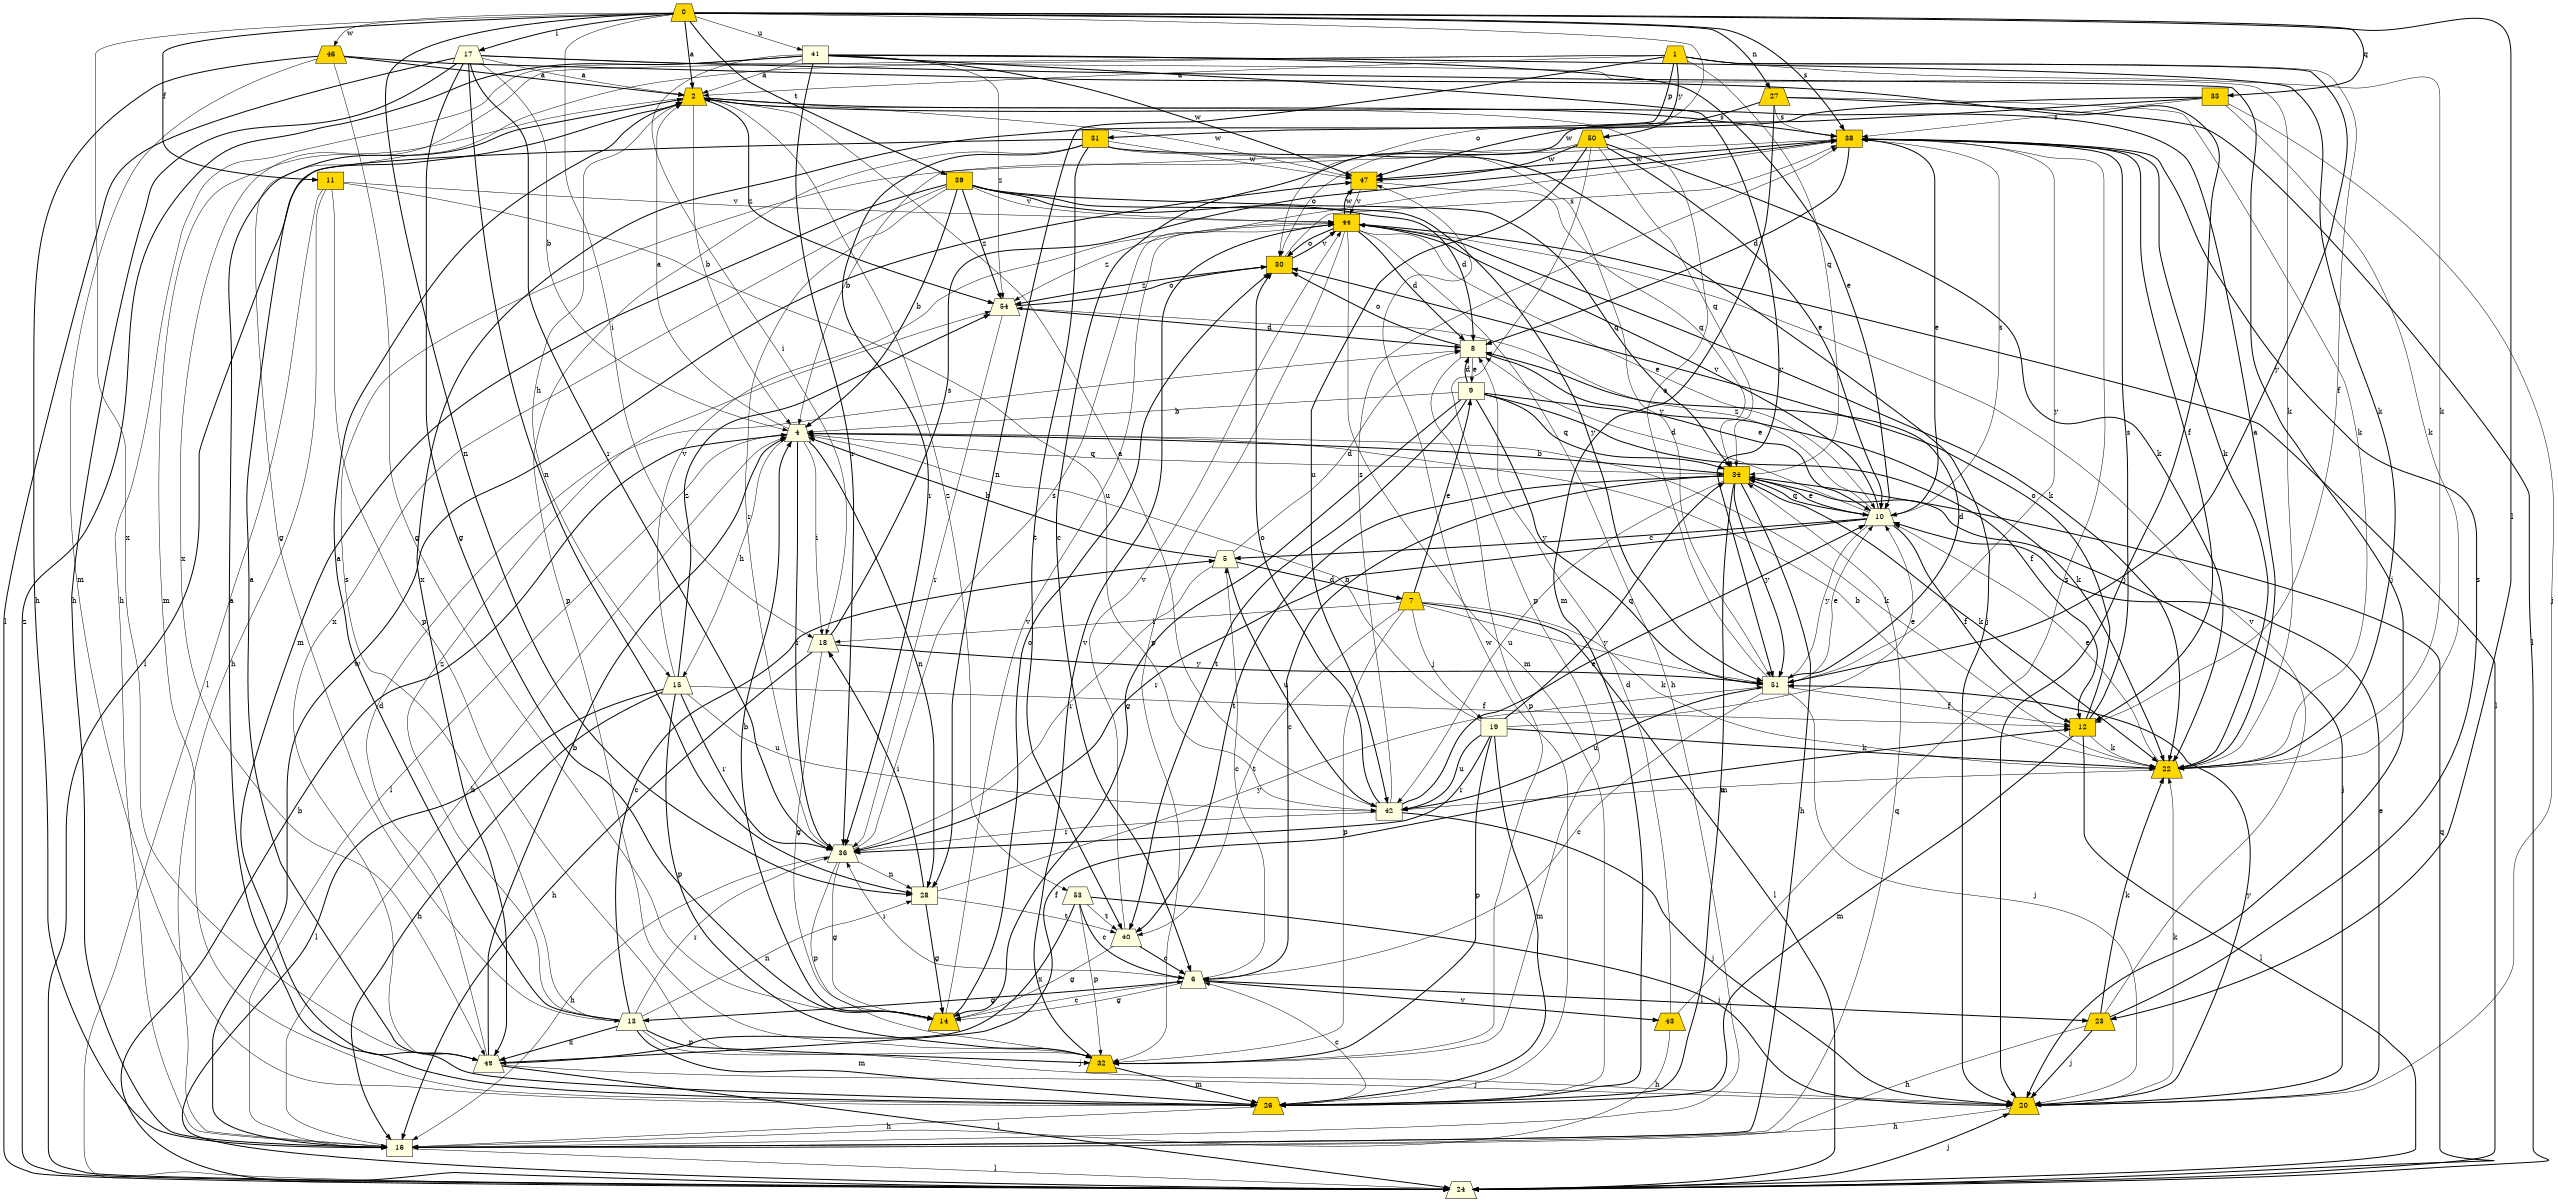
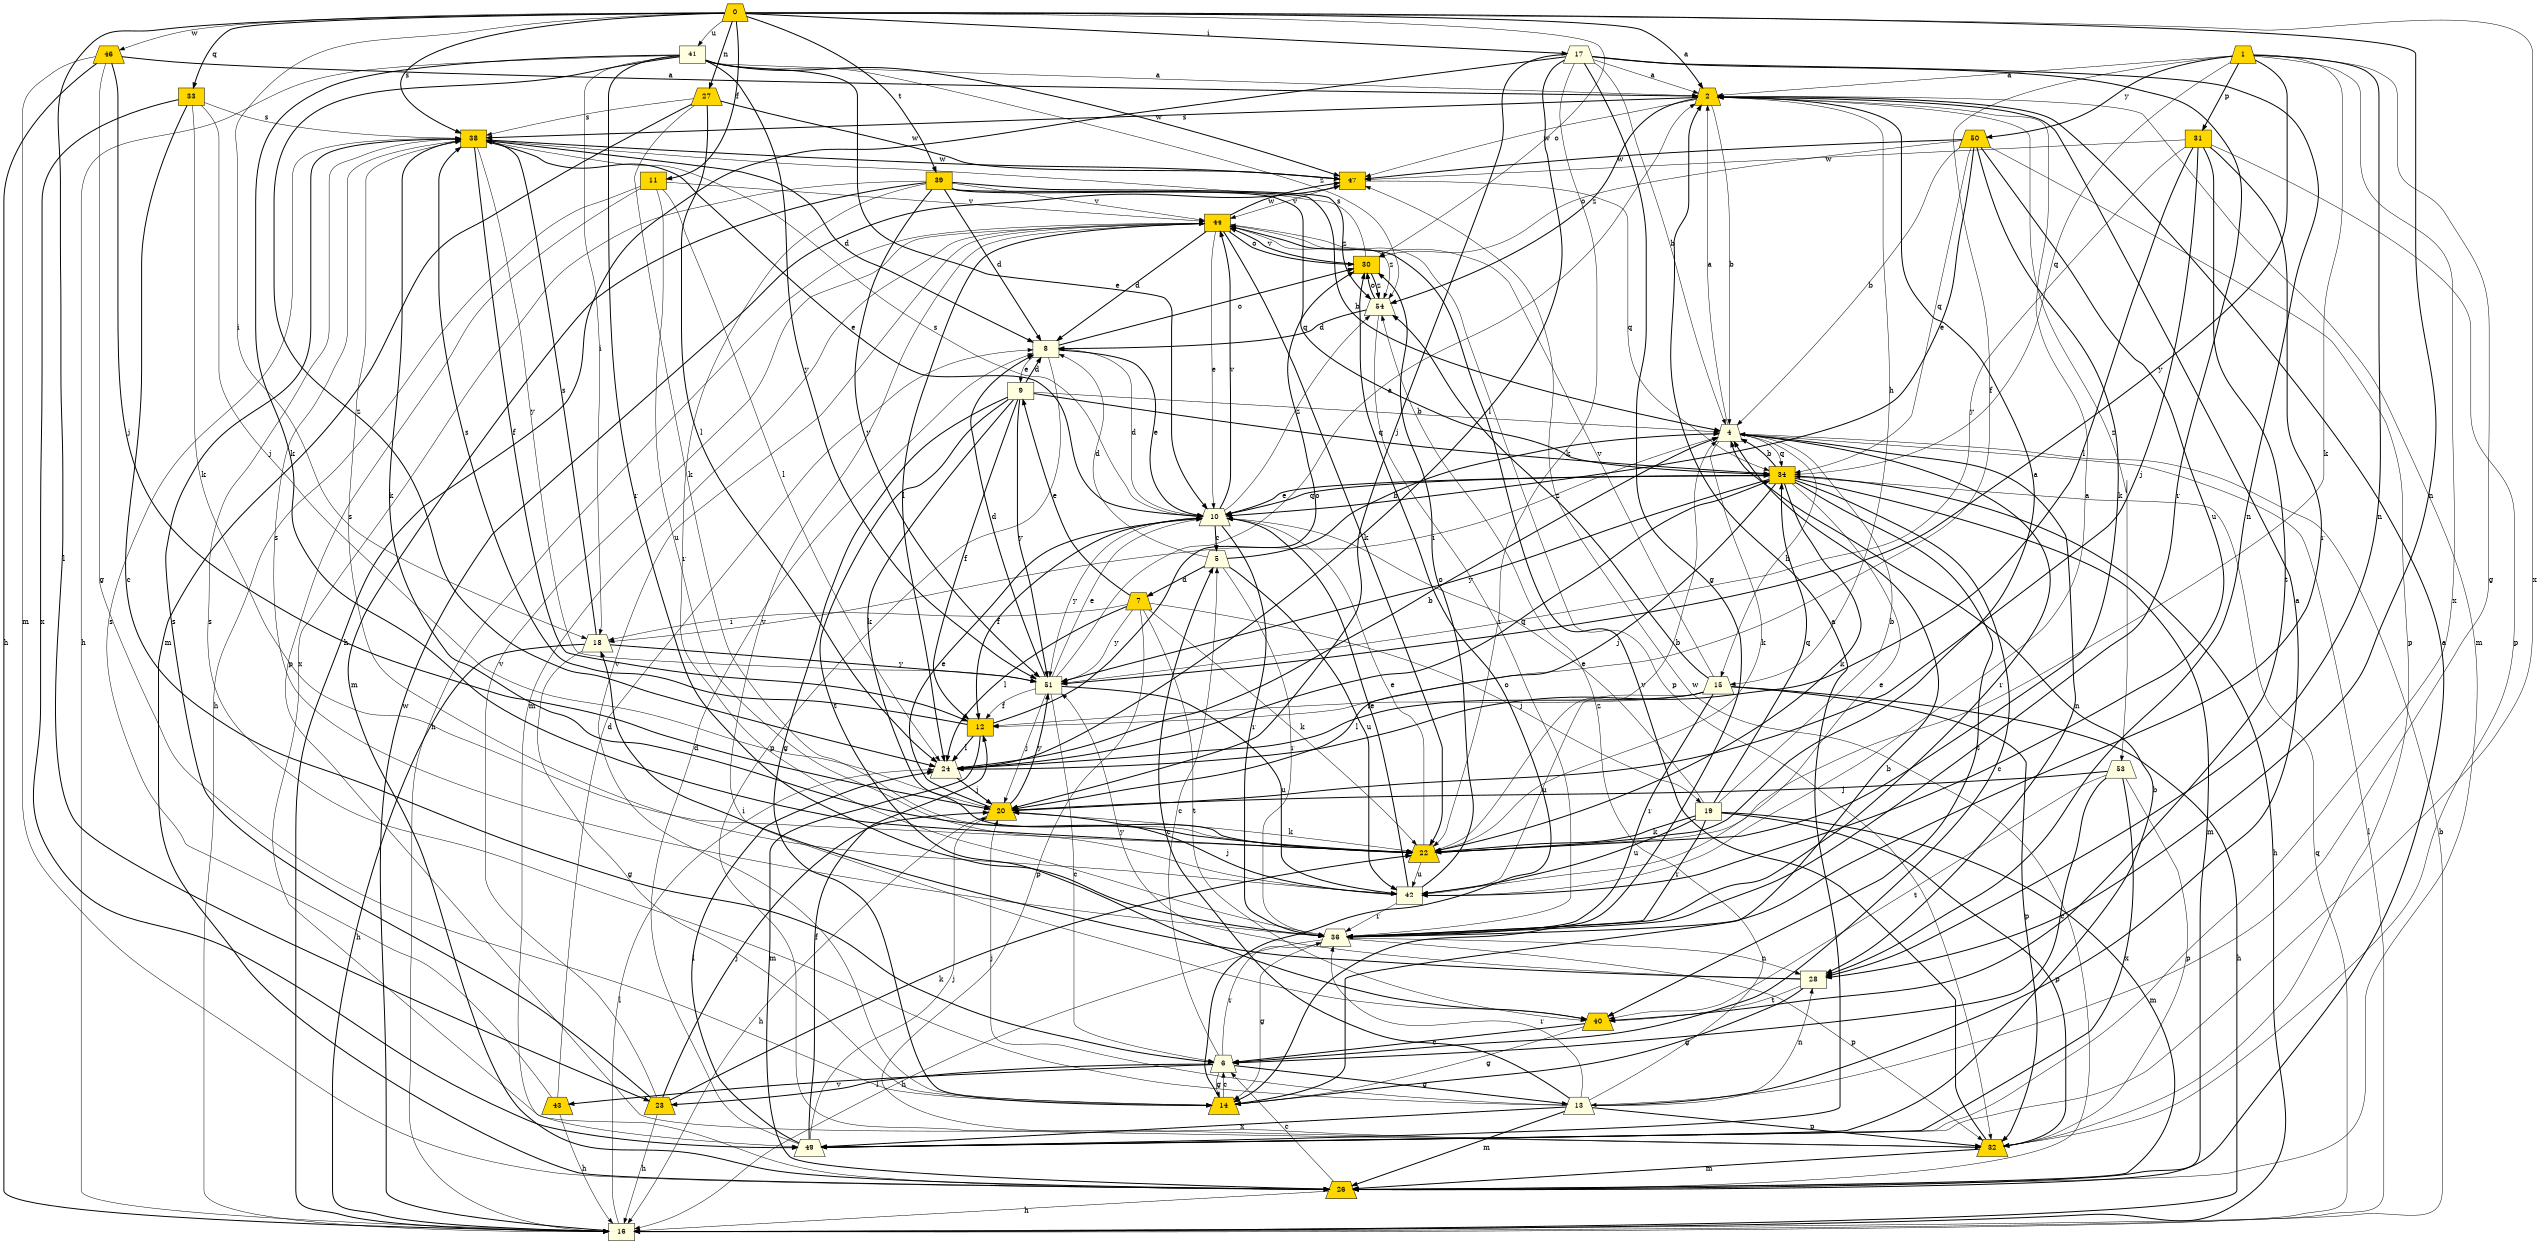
  strict digraph {
    node [fillcolor=gold shape=trapezium style=filled]
    edge [style=bold]
    0
    2
    11 [shape=box]
    17 [fillcolor=lightyellow]
    18 [fillcolor=lightyellow]
    23
    27
    28 [fillcolor=lightyellow shape=box]
    30 [shape=box]
    33 [shape=box]
    38 [shape=box]
    39 [shape=box]
    41 [fillcolor=lightyellow shape=box]
    46
    49 [fillcolor=lightyellow]
    4 [fillcolor=lightyellow]
    15 [fillcolor=lightyellow]
    26
    47 [shape=box]
    53 [fillcolor=lightyellow]
    54 [fillcolor=lightyellow]
    16 [fillcolor=lightyellow shape=box]
    42 [fillcolor=lightyellow shape=box]
    24 [fillcolor=lightyellow]
    32
    44 [shape=box]
    22
    36 [fillcolor=lightyellow]
    14
    20
    51 [fillcolor=lightyellow shape=box]
-   40 [fillcolor=lightyellow]
+   40
    6 [fillcolor=lightyellow]
    12 [shape=box]
    8 [fillcolor=lightyellow shape=box]
    10 [fillcolor=lightyellow]
    34 [shape=box]
    1
    13 [fillcolor=lightyellow]
    31 [shape=box]
    50
    5 [fillcolor=lightyellow]
    7
    9 [fillcolor=lightyellow shape=box]
    19 [fillcolor=lightyellow shape=box]
    43
    0 -> 2 [label=a]
    0 -> 11 [label=f]
    0 -> 17 [label=i]
    0 -> 18 [label=i style=solid]
    0 -> 23 [label=l]
    0 -> 27 [label=n]
    0 -> 28 [label=n]
    0 -> 30 [label=o style=solid]
    0 -> 33 [label=q]
    0 -> 38 [label=s]
    0 -> 39 [label=t]
    0 -> 41 [label=u style=solid]
    0 -> 46 [label=w style=solid]
    0 -> 49 [label=x style=solid]
    2 -> 38 [label=s]
    2 -> 4 [label=b style=solid]
    2 -> 15 [label=h style=solid]
    2 -> 26 [label=m style=solid]
    2 -> 47 [label=w style=solid]
    2 -> 53 [label=z style=solid]
    2 -> 54 [label=z]
    11 -> 16 [label=h style=solid]
    11 -> 42 [label=u style=solid]
    11 -> 24 [label=l style=solid]
    11 -> 32 [label=p style=solid]
    11 -> 44 [label=v style=solid]
    17 -> 2 [label=a style=solid]
    17 -> 28 [label=n]
    17 -> 4 [label=b style=solid]
    17 -> 16 [label=h]
    17 -> 24 [label=l]
    17 -> 22 [label=k style=solid]
    17 -> 36 [label=r]
    17 -> 14 [label=g]
    17 -> 20 [label=j]
    18 -> 38 [label=s]
    18 -> 16 [label=h]
    18 -> 14 [label=g style=solid]
    18 -> 51 [label=y]
    23 -> 38 [label=s]
    23 -> 16 [label=h style=solid]
    23 -> 44 [label=v style=solid]
    23 -> 22 [label=k]
    23 -> 20 [label=j]
    27 -> 38 [label=s style=solid]
    27 -> 26 [label=m]
    27 -> 47 [label=w]
    27 -> 24 [label=l]
    27 -> 22 [label=k style=solid]
    28 -> 18 [label=i]
    28 -> 14 [label=g]
    28 -> 51 [label=y style=solid]
    28 -> 40 [label=t style=solid]
    30 -> 38 [label=s style=solid]
    30 -> 54 [label=z]
    30 -> 44 [label=v]
    33 -> 38 [label=s style=solid]
    33 -> 49 [label=x]
    33 -> 22 [label=k style=solid]
    33 -> 20 [label=j style=solid]
    33 -> 6 [label=c]
    38 -> 47 [label=w]
    38 -> 22 [label=k]
    38 -> 51 [label=y style=solid]
    38 -> 12 [label=f]
    38 -> 8 [label=d]
    38 -> 10 [label=e]
    39 -> 49 [label=x style=solid]
    39 -> 4 [label=b]
    39 -> 26 [label=m]
    39 -> 54 [label=z]
    39 -> 44 [label=v style=solid]
    39 -> 36 [label=r style=solid]
    39 -> 51 [label=y]
    39 -> 8 [label=d]
    39 -> 34 [label=q]
    41 -> 2 [label=a style=solid]
    41 -> 18 [label=i style=solid]
    41 -> 47 [label=w]
    41 -> 54 [label=z style=solid]
    41 -> 16 [label=h style=solid]
    41 -> 24 [label=z]
    41 -> 22 [label=k]
    41 -> 36 [label=r]
    41 -> 51 [label=y]
    41 -> 10 [label=e]
    46 -> 2 [label=a]
    46 -> 26 [label=m style=solid]
    46 -> 16 [label=h]
    46 -> 14 [label=g style=solid]
    46 -> 20 [label=j]
    49 -> 2 [label=a]
    49 -> 4 [label=b]
    49 -> 24 [label=l]
    49 -> 20 [label=j style=solid]
    49 -> 12 [label=f]
    49 -> 8 [label=d style=solid]
    4 -> 2 [label=a style=solid]
    4 -> 18 [label=i style=solid]
    4 -> 28 [label=n]
    4 -> 15 [label=h style=solid]
    4 -> 16 [label=l style=solid]
    4 -> 22 [label=k style=solid]
    4 -> 36 [label=r]
    4 -> 34 [label=q style=solid]
    15 -> 54 [label=z]
    15 -> 16 [label=h]
    15 -> 42 [label=u style=solid]
    15 -> 24 [label=l]
    15 -> 32 [label=p]
    15 -> 44 [label=v style=solid]
    15 -> 36 [label=r]
    15 -> 12 [label=f style=solid]
    26 -> 2 [label=a]
    26 -> 47 [label=w style=solid]
    26 -> 16 [label=h style=solid]
    26 -> 6 [label=c style=solid]
    47 -> 44 [label=v style=solid]
    47 -> 34 [label=q style=solid]
    53 -> 49 [label=x]
    53 -> 32 [label=p style=solid]
    53 -> 20 [label=j]
    53 -> 40 [label=t style=solid]
    53 -> 6 [label=c]
    54 -> 30 [label=o]
    54 -> 36 [label=r style=solid]
    54 -> 8 [label=d]
    16 -> 4 [label=b style=solid]
    16 -> 47 [label=w]
    16 -> 24 [label=l style=solid]
    16 -> 34 [label=q style=solid]
    42 -> 2 [label=a style=solid]
    42 -> 30 [label=o]
    42 -> 38 [label=s style=solid]
    42 -> 36 [label=r style=solid]
    42 -> 20 [label=j]
    42 -> 10 [label=e]
    24 -> 4 [label=b]
    24 -> 20 [label=j]
    24 -> 34 [label=q]
    32 -> 26 [label=m]
    32 -> 44 [label=v]
    44 -> 30 [label=o]
    44 -> 26 [label=m style=solid]
    44 -> 47 [label=w]
    44 -> 54 [label=z style=solid]
    44 -> 16 [label=h style=solid]
    44 -> 24 [label=l]
    44 -> 32 [label=p style=solid]
    44 -> 22 [label=k]
    44 -> 8 [label=d]
    44 -> 10 [label=e style=solid]
    22 -> 2 [label=a]
    22 -> 4 [label=b style=solid]
    22 -> 42 [label=u style=solid]
    22 -> 10 [label=e style=solid]
    36 -> 28 [label=n style=solid]
    36 -> 38 [label=s style=solid]
    36 -> 16 [label=h style=solid]
    36 -> 32 [label=p style=solid]
    36 -> 14 [label=g style=solid]
    14 -> 30 [label=o]
    14 -> 4 [label=b]
    14 -> 44 [label=v style=solid]
    14 -> 6 [label=c style=solid]
    20 -> 16 [label=h style=solid]
    20 -> 22 [label=k style=solid]
    20 -> 51 [label=y]
    20 -> 10 [label=e]
    51 -> 2 [label=a style=solid]
    51 -> 42 [label=u]
    51 -> 20 [label=j style=solid]
    51 -> 6 [label=c style=solid]
    51 -> 12 [label=f style=solid]
    51 -> 8 [label=d]
    51 -> 10 [label=e style=solid]
    40 -> 44 [label=v style=solid]
    40 -> 14 [label=g style=solid]
    40 -> 6 [label=c]
    6 -> 23 [label=l]
    6 -> 36 [label=r style=solid]
    6 -> 14 [label=g style=solid]
    6 -> 13 [label=g]
    6 -> 5 [label=c style=solid]
    6 -> 43 [label=v]
    12 -> 30 [label=o]
    12 -> 38 [label=s]
    12 -> 26 [label=m]
    12 -> 24 [label=l]
-   12 -> 22 [label=k style=solid]
    8 -> 30 [label=o]
    8 -> 32 [label=p style=solid]
    8 -> 10 [label=e]
    8 -> 9 [label=e style=solid]
    10 -> 38 [label=s style=solid]
    10 -> 54 [label=z style=solid]
    10 -> 44 [label=v]
    10 -> 36 [label=r]
    10 -> 51 [label=y style=solid]
    10 -> 12 [label=f]
    10 -> 8 [label=d style=solid]
    10 -> 34 [label=q]
    10 -> 5 [label=c]
    34 -> 4 [label=b]
    34 -> 26 [label=m]
    34 -> 16 [label=h]
-   34 -> 42 [label=u style=solid]
+   34 -> 42 [label=e style=solid]
    34 -> 22 [label=k]
    34 -> 20 [label=j]
    34 -> 51 [label=y]
    34 -> 40 [label=t]
    34 -> 6 [label=c]
    34 -> 10 [label=e]
    1 -> 2 [label=a style=solid]
    1 -> 28 [label=n]
    1 -> 49 [label=x style=solid]
    1 -> 22 [label=k style=solid]
    1 -> 51 [label=y]
    1 -> 12 [label=f style=solid]
    1 -> 34 [label=q style=solid]
    1 -> 13 [label=g style=solid]
    1 -> 31 [label=p]
    1 -> 50 [label=y]
    13 -> 2 [label=a]
    13 -> 28 [label=n style=solid]
    13 -> 38 [label=s style=solid]
    13 -> 49 [label=x]
    13 -> 26 [label=m]
    13 -> 54 [label=z style=solid]
    13 -> 32 [label=p]
    13 -> 36 [label=r style=solid]
    13 -> 20 [label=j style=solid]
    13 -> 5 [label=c]
    31 -> 47 [label=w style=solid]
    31 -> 24 [label=l]
    31 -> 32 [label=p style=solid]
    31 -> 36 [label=r]
    31 -> 20 [label=j]
    31 -> 51 [label=y style=solid]
    31 -> 40 [label=t]
    50 -> 30 [label=o style=solid]
    50 -> 4 [label=b style=solid]
    50 -> 47 [label=w]
    50 -> 42 [label=u]
    50 -> 32 [label=p style=solid]
    50 -> 22 [label=k]
    50 -> 10 [label=e]
    50 -> 34 [label=q style=solid]
    5 -> 4 [label=b]
    5 -> 42 [label=u]
    5 -> 36 [label=r style=solid]
    5 -> 8 [label=d style=solid]
    5 -> 7 [label=d]
    7 -> 18 [label=i style=solid]
    7 -> 24 [label=l]
    7 -> 32 [label=p style=solid]
    7 -> 22 [label=k style=solid]
    7 -> 51 [label=y style=solid]
    7 -> 40 [label=t style=solid]
    7 -> 9 [label=e]
    7 -> 19 [label=j style=solid]
    9 -> 4 [label=b style=solid]
    9 -> 22 [label=k]
    9 -> 14 [label=g]
    9 -> 51 [label=y]
    9 -> 40 [label=t]
    9 -> 12 [label=f]
    9 -> 8 [label=d]
    9 -> 34 [label=q]
    19 -> 4 [label=b style=solid]
    19 -> 26 [label=m]
    19 -> 42 [label=u]
    19 -> 32 [label=p]
    19 -> 22 [label=k]
    19 -> 36 [label=r]
    19 -> 10 [label=e style=solid]
    19 -> 34 [label=q]
    43 -> 38 [label=s style=solid]
    43 -> 16 [label=h style=solid]
    43 -> 8 [label=d style=solid]
  }
